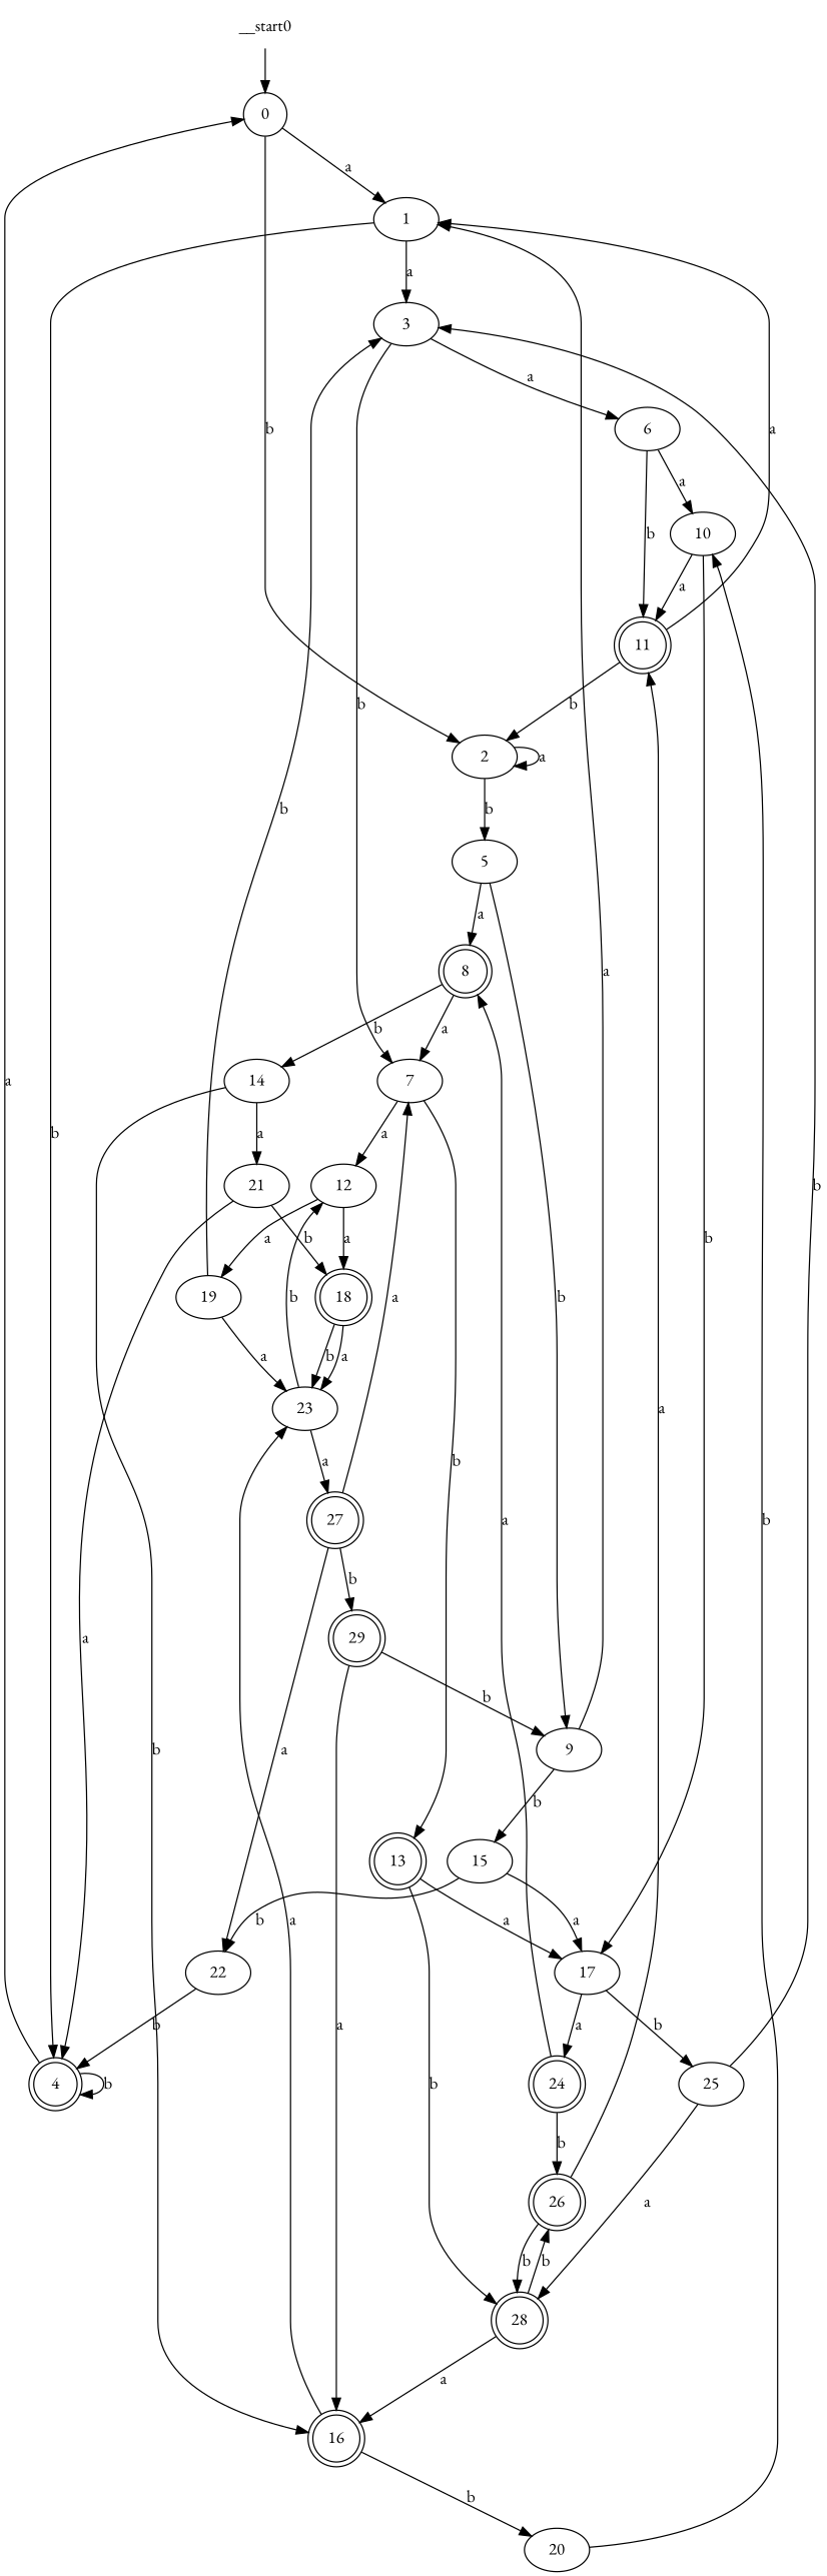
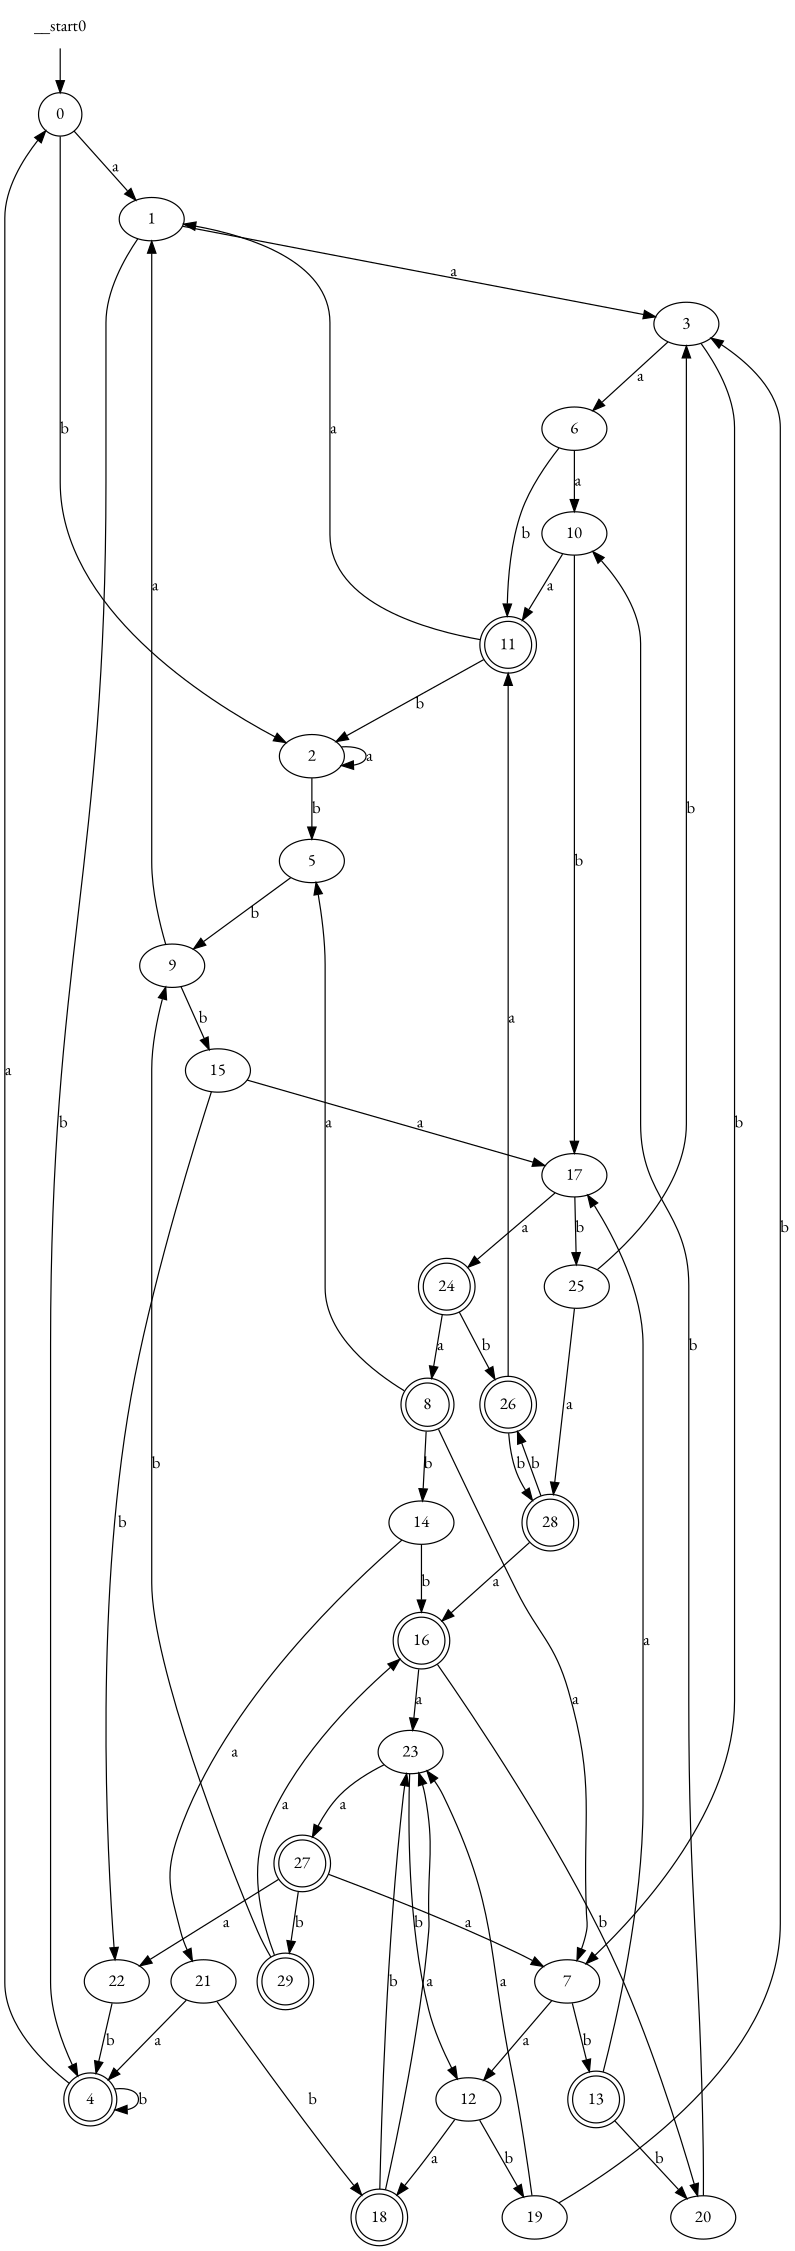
  digraph {
    fontname="EB Garamond"
    node [fontname="EB Garamond"]
    edge [fontname="EB Garamond"]
    __start0 [shape=none]
    0 [shape=circle]
    1
    2
    3
    4 [shape=doublecircle]
    5
    6
    7 [shape=ellipse]
    8 [shape=doublecircle]
    9
    10
    11 [shape=doublecircle]
    12
    13 [shape=doublecircle]
    14
    15
    17
    18 [shape=doublecircle]
    19
    20
    16 [shape=doublecircle]
    21
    22
    23
    24 [shape=doublecircle]
    25
    27 [shape=doublecircle]
    26 [shape=doublecircle]
    28 [shape=doublecircle]
    29 [shape=doublecircle]
    __start0 -> 0
    0 -> 1 [label=a]
    0 -> 2 [label=b]
    1 -> 3 [label=a]
    1 -> 4 [label=b]
    2 -> 2 [label=a]
    2 -> 5 [label=b]
    3 -> 6 [label=a]
    3 -> 7 [label=b]
    4 -> 0 [label=a]
    4 -> 4 [label=b]
-   5 -> 8 [label=a]
+   8 -> 5 [label=a]
    5 -> 9 [label=b]
    6 -> 10 [label=a]
    6 -> 11 [label=b]
    7 -> 12 [label=a]
    7 -> 13 [label=b]
    8 -> 7 [label=a]
    8 -> 14 [label=b]
    9 -> 1 [label=a]
    9 -> 15 [label=b]
    10 -> 11 [label=a]
    10 -> 17 [label=b]
    11 -> 1 [label=a]
    11 -> 2 [label=b]
    12 -> 18 [label=a]
-   12 -> 19 [label=a]
+   12 -> 19 [label=b]
    13 -> 17 [label=a]
-   13 -> 28 [label=b]
+   13 -> 20 [label=b]
    14 -> 16 [label=b]
    14 -> 21 [label=a]
    15 -> 17 [label=a]
    15 -> 22 [label=b]
    17 -> 24 [label=a]
    17 -> 25 [label=b]
    18 -> 23 [label=a]
    18 -> 23 [label=b]
    19 -> 3 [label=b]
    19 -> 23 [label=a]
    20 -> 10 [label=b]
    16 -> 20 [label=b]
    16 -> 23 [label=a]
    21 -> 4 [label=a]
    21 -> 18 [label=b]
    22 -> 4 [label=b]
    23 -> 12 [label=b]
    23 -> 27 [label=a]
    24 -> 8 [label=a]
    24 -> 26 [label=b]
    25 -> 3 [label=b]
    25 -> 28 [label=a]
    27 -> 7 [label=a]
    27 -> 22 [label=a]
    27 -> 29 [label=b]
    26 -> 11 [label=a]
    26 -> 28 [label=b]
    28 -> 16 [label=a]
    28 -> 26 [label=b]
    29 -> 9 [label=b]
    29 -> 16 [label=a]
  }
